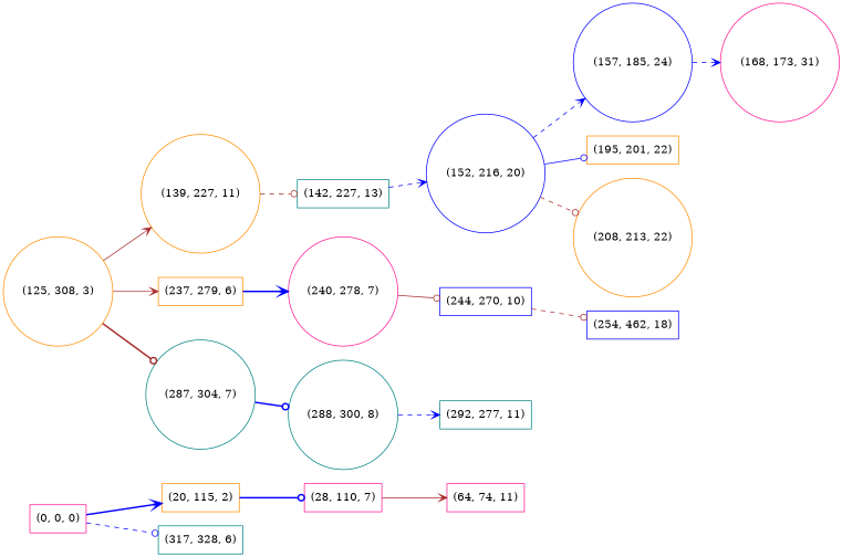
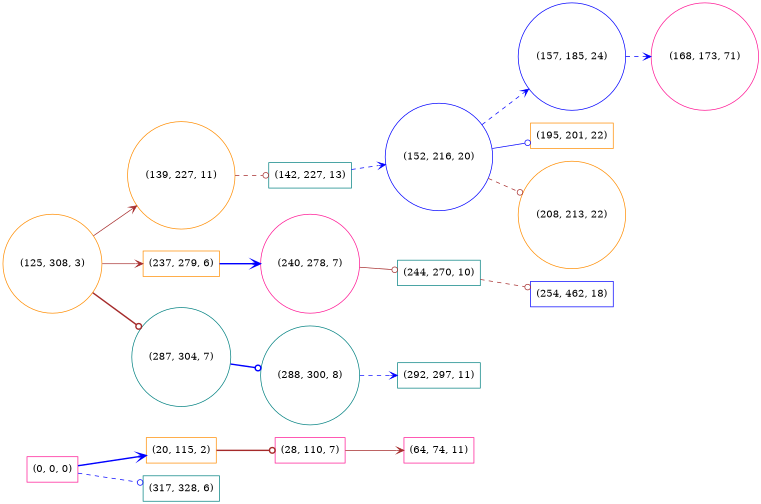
  digraph {
    rankdir=LR
    node [color=darkorange shape=box]
    edge [arrowhead=vee color=blue style=dashed]
    "(0, 0, 0)" [color=deeppink]
    "(20, 115, 2)"
    "(317, 328, 6)" [color=teal]
    "(28, 110, 7)" [color=deeppink]
    "(125, 308, 3)" [shape=circle]
    "(139, 227, 11)" [shape=circle]
    "(237, 279, 6)"
    "(287, 304, 7)" [color=teal shape=circle]
    "(64, 74, 11)" [color=deeppink]
    n10 [color=teal label="(142, 227, 13)"]
    "(240, 278, 7)" [color=deeppink shape=circle]
    "(288, 300, 8)" [color=teal shape=circle]
    "(152, 216, 20)" [color=blue shape=circle]
    "(157, 185, 24)" [color=blue shape=circle]
    "(195, 201, 22)"
    "(208, 213, 22)" [shape=circle]
-   "(168, 173, 31)" [color=deeppink shape=circle]
-   "(244, 270, 10)" [color=blue]
+   "(168, 173, 31)" [color=deeppink shape=circle label="(168, 173, 71)"]
+   "(244, 270, 10)" [color=teal]
    n19 [color=blue label="(254, 462, 18)"]
-   "(292, 297, 11)" [color=teal label="(292, 277, 11)"]
+   "(292, 297, 11)" [color=teal]
    "(0, 0, 0)" -> "(20, 115, 2)" [style=bold]
    "(0, 0, 0)" -> "(317, 328, 6)" [arrowhead=odot]
-   "(20, 115, 2)" -> "(28, 110, 7)" [arrowhead=odot style=bold]
+   "(20, 115, 2)" -> "(28, 110, 7)" [arrowhead=odot color=brown style=bold]
    "(28, 110, 7)" -> "(64, 74, 11)" [color=brown style=solid]
    "(125, 308, 3)" -> "(139, 227, 11)" [color=brown style=solid]
    "(125, 308, 3)" -> "(237, 279, 6)" [color=brown style=solid]
    "(125, 308, 3)" -> "(287, 304, 7)" [arrowhead=odot color=brown style=bold]
    "(139, 227, 11)" -> n10 [arrowhead=odot color=brown]
    "(237, 279, 6)" -> "(240, 278, 7)" [style=bold]
    "(287, 304, 7)" -> "(288, 300, 8)" [arrowhead=odot style=bold]
    n10 -> "(152, 216, 20)"
    "(240, 278, 7)" -> "(244, 270, 10)" [arrowhead=odot color=brown style=solid]
    "(288, 300, 8)" -> "(292, 297, 11)"
    "(152, 216, 20)" -> "(157, 185, 24)"
    "(152, 216, 20)" -> "(195, 201, 22)" [arrowhead=odot style=solid]
    "(152, 216, 20)" -> "(208, 213, 22)" [arrowhead=odot color=brown]
    "(157, 185, 24)" -> "(168, 173, 31)"
    "(244, 270, 10)" -> n19 [arrowhead=odot color=brown]
  }
